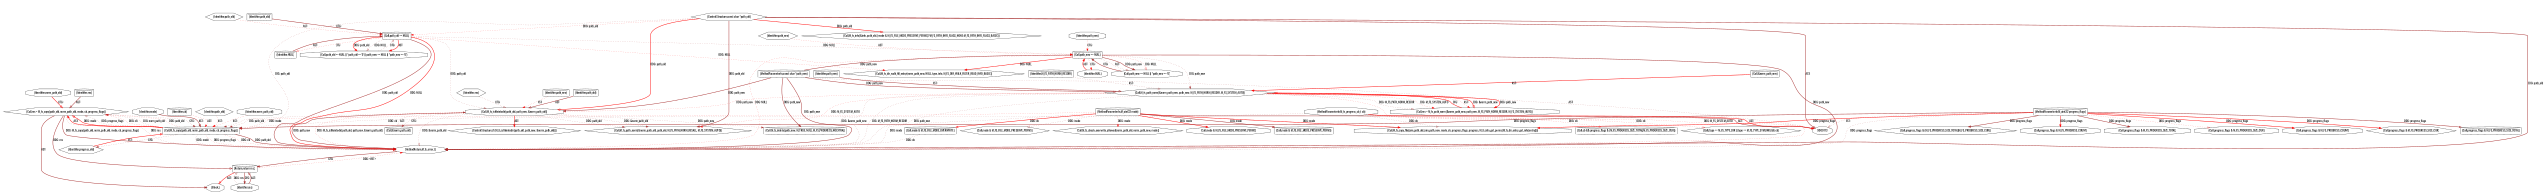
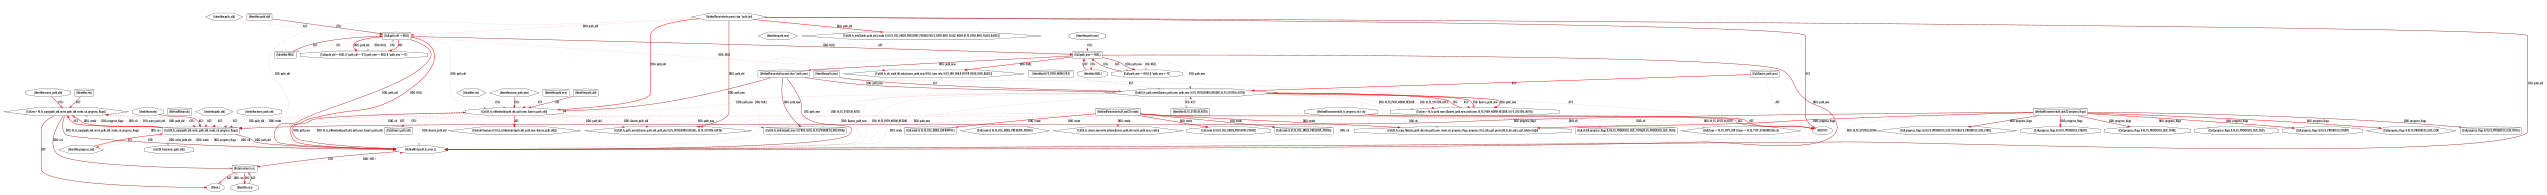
  digraph {
    fontname=Oswald
    node [fontname=Oswald shape=cylinder]
    edge [arrowhead=normal color=brown fontname=Oswald style=dotted]
    n1 [label="(Call,res = M_fs_copy(path_old, norm_path_old, mode, cb, progress_flags))" shape=hexagon]
    n2 [label="(Call,M_fs_copy(path_old, norm_path_old, mode, cb, progress_flags))"]
    n3 [label="(Return,return res;)"]
    n4 [label="(Block,)" shape=octagon]
    n5 [label="(MethodReturn,M_fs_error_t)" shape=octagon]
+   n6 [label="(Call,M_free(norm_path_old))" shape=octagon]
    n7 [label="(Identifier,progress_old)" shape=hexagon]
    n8 [label="(Identifier,res)" shape=octagon]
    n9 [label="(Call,M_fs_isfileintodir(path_old, path_new, &norm_path_old))" shape=octagon]
    n10 [label="(Call,M_fs_path_norm(&norm_path_old, path_old, M_FS_PATH_NORM_RESALL, M_FS_SYSTEM_AUTO))" shape=hexagon]
    n11 [label="(ControlStructure,if (M_fs_isfileintodir(path_old, path_new, &norm_path_old)))" shape=hexagon]
    n12 [label="(Call,&norm_path_old)"]
    n13 [label="(Call,M_fs_delete(path_new, M_TRUE, NULL, M_FS_PROGRESS_NOEXTRA))"]
    n14 [label="(Call,path_old == NULL)"]
    n15 [label="(Call,path_new == NULL)"]
    n16 [label="(Identifier,NULL)"]
    n17 [label="(Call,path_old == NULL || *path_old == '\0' || path_new == NULL || *path_new == '\0')" shape=octagon]
    n18 [label="(Call,M_fs_dir_walk_fill_entry(norm_path_new, NULL, type, info, M_FS_DIR_WALK_FILTER_READ_INFO_BASIC))" shape=hexagon]
    n19 [label="(Call,M_fs_path_norm(&norm_path_new, path_new, M_FS_PATH_NORM_RESDIR, M_FS_SYSTEM_AUTO))" shape=hexagon]
    n20 [label="(Identifier,NULL)" shape=octagon]
    n21 [label="(Call,path_new == NULL || *path_new == '\0')" shape=octagon]
-   n22 [label="(ControlStructure,const char *path_old)" shape=hexagon]
+   n22 [label="(MethodParameterIn,const char *path_old)" shape=hexagon]
    n23 [label="(Call,M_fs_info(&info, path_old, (mode & M_FS_FILE_MODE_PRESERVE_PERMS)?M_FS_PATH_INFO_FLAGS_NONE:M_FS_PATH_INFO_FLAGS_BASIC))" shape=hexagon]
    n24 [label=9000113 shape=octagon]
    n25 [label="(Call,res = M_fs_path_norm(&norm_path_new, path_new, M_FS_PATH_NORM_RESDIR, M_FS_SYSTEM_AUTO))" shape=octagon]
+   n26 [label="(Identifier,M_FS_SYSTEM_AUTO)"]
    n27 [label="(MethodParameterIn,const char *path_new)"]
    n28 [label="(MethodParameterIn,M_uint32 mode)"]
    n29 [label="(Call,mode & M_FS_FILE_MODE_OVERWRITE)"]
    n30 [label="(Call,mode & M_FS_FILE_MODE_PRESERVE_PERMS)" shape=hexagon]
    n31 [label="(Call,M_fs_check_overwrite_allowed(norm_path_old, norm_path_new, mode))" shape=hexagon]
    n32 [label="(Call,mode & M_FS_FILE_MODE_PRESERVE_PERMS)" shape=octagon]
    n33 [label="(Call,mode & M_FS_FILE_MODE_PRESERVE_PERMS)"]
    n34 [label="(Call,M_fs_copy_file(join_path_old, join_path_new, mode, cb, progress_flags, progress, M_fs_info_get_perms(M_fs_dir_entry_get_info(entry))))" shape=octagon]
    n35 [label="(MethodParameterIn,M_uint32 progress_flags)"]
    n36 [label="(Call,progress_flags & M_FS_PROGRESS_COUNT)" shape=octagon]
    n37 [label="(Call,progress_flags & M_FS_PROGRESS_SIZE_CUR)" shape=hexagon]
    n38 [label="(Call,progress_flags & M_FS_PROGRESS_SIZE_TOTAL)"]
    n39 [label="(Call,progress_flags & (M_FS_PROGRESS_SIZE_TOTAL|M_FS_PROGRESS_SIZE_CUR))" shape=hexagon]
    n40 [label="(Call,progress_flags & M_FS_PROGRESS_COUNT)" shape=octagon]
    n41 [label="(Call,progress_flags & M_FS_PROGRESS_SIZE_TOTAL)" shape=octagon]
    n42 [label="(Call,progress_flags & M_FS_PROGRESS_SIZE_CUR)" shape=octagon]
    n43 [label="(MethodParameterIn,M_fs_progress_cb_t cb)" shape=octagon]
    n44 [label="(Call,cb && progress_flags & (M_FS_PROGRESS_SIZE_TOTAL|M_FS_PROGRESS_SIZE_CUR))"]
    n45 [label="(Call,(type == M_FS_TYPE_DIR || type == M_FS_TYPE_SYMLINK) && cb)" shape=hexagon]
    n46 [label="(Identifier,path_new)" shape=hexagon]
    n47 [label="(Identifier,path_old)" shape=hexagon]
    n48 [label="(Identifier,res)"]
    n49 [label="(Identifier,path_old)"]
    n50 [label="(Identifier,path_old)"]
    n51 [label="(Identifier,path_old)" shape=hexagon]
    n52 [label="(Identifier,res)" shape=hexagon]
    n53 [label="(Identifier,path_new)" shape=octagon]
-   n55 [label="(Identifier,M_FS_PATH_NORM_RESDIR)"]
+   n54 [label="(Identifier,norm_path_new)" shape=hexagon]
+   n55 [label="(Identifier,M_FS_PATH_NORM_FILE)"]
    n56 [label="(Identifier,norm_path_old)" shape=octagon]
    n57 [label="(Identifier,mode)" shape=octagon]
    n58 [label="(Identifier,norm_path_old)" shape=octagon]
    n59 [label="(Call,&norm_path_new)"]
    n60 [label="(Identifier,path_new)"]
    n61 [label="(Identifier,path_new)"]
-   n62 [label="(Identifier,cb)"]
+   n62 [label="(MethodReturn,cb)"]
    n1 -> n2 [label="CFG: "]
    n1 -> n3 [arrowhead=onormal label="DDG: res" style=bold]
    n1 -> n4 [label="AST: " style=bold]
    n1 -> n5 [arrowhead=onormal label="DDG: M_fs_copy(path_old, norm_path_old, mode, cb, progress_flags)" style=bold]
    n1 -> n5 [label="DDG: res"]
    n2 -> n1 [color=red label="AST: " style=bold]
    n2 -> n1 [arrowhead=onormal color=red label="DDG: mode" style=bold]
    n2 -> n1 [arrowhead=onormal label="DDG: progress_flags"]
    n2 -> n1 [arrowhead=onormal color=red label="DDG: cb"]
    n2 -> n1 [label="DDG: norm_path_old"]
    n2 -> n1 [arrowhead=onormal color=red label="DDG: path_old"]
    n2 -> n5 [label="DDG: mode"]
    n2 -> n5 [arrowhead=onormal color=red label="DDG: progress_flags"]
    n2 -> n5 [arrowhead=onormal color=red label="DDG: cb"]
    n2 -> n5 [label="DDG: path_old" style=bold]
+   n2 -> n6 [arrowhead=onormal color=red label="DDG: norm_path_old"]
    n2 -> n7 [label="CFG: "]
    n3 -> n4 [arrowhead=onormal color=red label="AST: " style=bold]
    n3 -> n5 [color=red label="DDG: <RET>"]
    n3 -> n8 [label="CFG: " style=bold]
    n5 -> n3 [label="CFG: " style=bold]
    n7 -> n2 [arrowhead=onormal color=red label="AST: " style=bold]
    n8 -> n3 [arrowhead=onormal label="AST: " style=bold]
    n8 -> n3 [arrowhead=onormal label="DDG: res"]
    n9 -> n2 [label="DDG: path_old"]
    n9 -> n5 [label="DDG: path_new" style=bold]
    n9 -> n5 [color=red label="DDG: M_fs_isfileintodir(path_old, path_new, &norm_path_old)"]
    n9 -> n5 [arrowhead=onormal label="DDG: &norm_path_old"]
    n9 -> n10 [label="DDG: &norm_path_old"]
    n9 -> n10 [label="DDG: path_old"]
    n9 -> n11 [color=red label="AST: " style=bold]
    n9 -> n12 [label="CFG: "]
    n9 -> n13 [label="DDG: path_new"]
    n12 -> n9 [label="AST: "]
    n14 -> n5 [arrowhead=onormal label="DDG: path_old" style=bold]
    n14 -> n5 [arrowhead=onormal color=red label="DDG: NULL" style=bold]
    n14 -> n9 [arrowhead=onormal label="DDG: path_old"]
-   n14 -> n15 [arrowhead=onormal label="DDG: NULL"]
+   n14 -> n15 [arrowhead=onormal label="DDG: NULL" style=bold]
    n14 -> n16 [arrowhead=onormal color=red label="CFG: "]
    n14 -> n17 [color=red label="AST: " style=bold]
    n14 -> n17 [color=red label="DDG: path_old" style=bold]
    n14 -> n17 [arrowhead=onormal label="DDG: NULL"]
    n14 -> n18 [color=red label="DDG: NULL"]
    n15 -> n5 [label="DDG: path_new" style=bold]
    n15 -> n5 [color=red label="DDG: NULL"]
    n15 -> n18 [color=red label="DDG: NULL" style=bold]
    n15 -> n19 [label="DDG: path_new"]
    n15 -> n20 [color=red label="CFG: "]
    n15 -> n21 [arrowhead=onormal label="AST: "]
    n15 -> n21 [label="DDG: path_new" style=bold]
    n15 -> n21 [arrowhead=onormal color=red label="DDG: NULL"]
    n16 -> n14 [label="AST: " style=bold]
    n17 -> n14 [arrowhead=onormal label="CFG: "]
    n19 -> n5 [arrowhead=onormal color=red label="DDG: M_FS_SYSTEM_AUTO"]
    n19 -> n5 [label="DDG: &norm_path_new"]
    n19 -> n5 [arrowhead=onormal label="DDG: M_FS_PATH_NORM_RESDIR"]
    n19 -> n5 [label="DDG: path_new"]
    n19 -> n9 [arrowhead=onormal color=red label="DDG: path_new"]
    n19 -> n10 [color=red label="DDG: M_FS_SYSTEM_AUTO"]
    n19 -> n25 [color=red label="AST: "]
    n19 -> n25 [arrowhead=onormal color=red label="DDG: &norm_path_new" style=bold]
    n19 -> n25 [color=red label="DDG: path_new" style=bold]
    n19 -> n25 [arrowhead=onormal label="DDG: M_FS_PATH_NORM_RESDIR"]
    n19 -> n25 [color=red label="DDG: M_FS_SYSTEM_AUTO"]
+   n19 -> n26 [arrowhead=onormal label="CFG: "]
    n20 -> n15 [color=red label="AST: " style=bold]
    n21 -> n15 [label="CFG: " style=bold]
    n22 -> n2 [label="DDG: path_old"]
    n22 -> n5 [arrowhead=onormal label="DDG: path_old" style=bold]
    n22 -> n9 [arrowhead=onormal color=red label="DDG: path_old" style=bold]
    n22 -> n10 [label="DDG: path_old" style=bold]
    n22 -> n14 [color=red label="DDG: path_old"]
    n22 -> n23 [arrowhead=onormal color=red label="DDG: path_old" style=bold]
    n22 -> n24 [arrowhead=onormal label="AST: " style=bold]
    n25 -> n19 [arrowhead=onormal color=red label="CFG: " style=bold]
+   n26 -> n19 [label="AST: "]
    n27 -> n5 [label="DDG: path_new" style=bold]
    n27 -> n9 [label="DDG: path_new" style=bold]
    n27 -> n13 [label="DDG: path_new" style=bold]
-   n27 -> n15 [arrowhead=onormal label="DDG: path_new" style=bold]
+   n15 -> n27 [arrowhead=onormal label="DDG: path_new" style=bold]
    n27 -> n19 [arrowhead=onormal label="DDG: path_new" style=bold]
    n27 -> n24 [arrowhead=onormal label="AST: "]
    n28 -> n2 [color=red label="DDG: mode"]
    n28 -> n5 [label="DDG: mode"]
    n28 -> n24 [arrowhead=onormal label="AST: " style=bold]
-   n28 -> n29 [arrowhead=onormal color=red label="DDG: cb" style=bold]
+   n28 -> n29 [arrowhead=onormal color=red label="DDG: mode" style=bold]
    n28 -> n30 [arrowhead=onormal label="DDG: mode"]
    n28 -> n31 [color=red label="DDG: mode"]
    n28 -> n32 [color=red label="DDG: mode" style=bold]
    n28 -> n33 [label="DDG: mode" style=bold]
    n28 -> n34 [color=red label="DDG: mode" style=bold]
    n35 -> n2 [arrowhead=onormal label="DDG: progress_flags" style=bold]
-   n35 -> n5 [arrowhead=onormal label="DDG: progress_flags"]
-   n35 -> n24 [arrowhead=onormal label="AST: "]
+   n35 -> n5 [arrowhead=onormal label="DDG: M_FS_SYSTEM_AUTO"]
+   n59 -> n24 [arrowhead=onormal label="AST: "]
    n35 -> n34 [color=red label="DDG: progress_flags" style=bold]
    n35 -> n36 [color=red label="DDG: progress_flags" style=bold]
    n35 -> n37 [color=red label="DDG: progress_flags" style=bold]
    n35 -> n38 [arrowhead=onormal label="DDG: progress_flags" style=bold]
    n35 -> n39 [label="DDG: progress_flags" style=bold]
    n35 -> n40 [color=red label="DDG: progress_flags" style=bold]
    n35 -> n41 [label="DDG: progress_flags" style=bold]
    n35 -> n42 [arrowhead=onormal color=red label="DDG: progress_flags"]
    n43 -> n2 [label="DDG: cb"]
-   n29 -> n5 [label="DDG: cb"]
+   n43 -> n5 [label="DDG: cb"]
    n43 -> n24 [color=red label="AST: " style=bold]
    n43 -> n34 [arrowhead=onormal label="DDG: cb"]
    n43 -> n44 [arrowhead=onormal color=red label="DDG: cb"]
    n43 -> n45 [arrowhead=onormal color=red label="DDG: cb"]
    n46 -> n15 [color=red label="AST: "]
    n47 -> n14 [color=red label="AST: "]
    n48 -> n1 [arrowhead=onormal label="AST: " style=bold]
    n49 -> n14 [label="CFG: " style=bold]
    n50 -> n9 [arrowhead=onormal label="AST: " style=bold]
    n51 -> n2 [color=red label="AST: "]
    n52 -> n9 [arrowhead=onormal label="CFG: "]
    n53 -> n15 [color=red label="CFG: "]
+   n54 -> n9 [label="CFG: " style=bold]
    n55 -> n19 [arrowhead=onormal label="AST: "]
    n56 -> n2 [arrowhead=onormal color=red label="AST: "]
    n57 -> n2 [label="AST: " style=bold]
    n58 -> n1 [arrowhead=onormal color=red label="CFG: " style=bold]
    n59 -> n19 [color=red label="AST: " style=bold]
    n60 -> n9 [color=red label="AST: "]
    n61 -> n19 [arrowhead=onormal label="AST: " style=bold]
    n62 -> n2 [color=red label="AST: "]
  }
